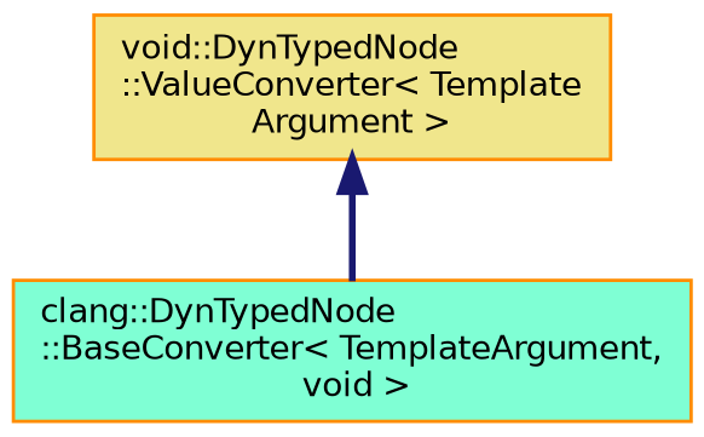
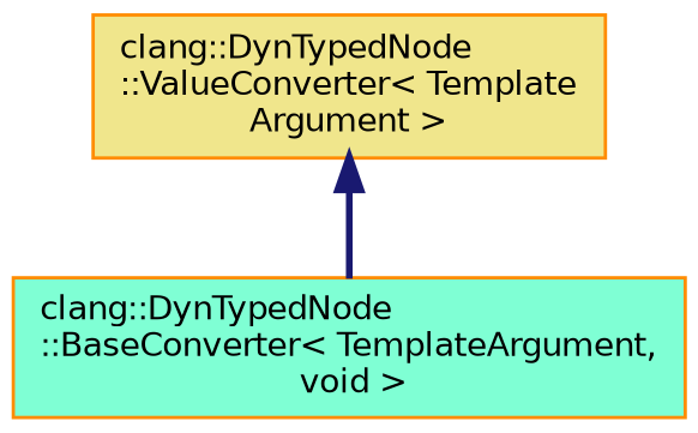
  digraph {
    node [color=darkorange fontname=Helvetica fontsize=10 shape=record style=filled]
    n1 [fillcolor=aquamarine fontcolor=black height=0.2 label="clang::DynTypedNode\l::BaseConverter\< TemplateArgument,\l void \>" width=0.4]
-   n2 [height=0.2 label="void::DynTypedNode\l::ValueConverter\< Template\lArgument \>" width=0.4 fillcolor=khaki]
+   n2 [height=0.2 label="clang::DynTypedNode\l::ValueConverter\< Template\lArgument \>" width=0.4 fillcolor=khaki]
    n2 -> n1 [color=midnightblue dir=back fontname=Helvetica fontsize=10 labelfontname=Helvetica labelfontsize=10 style=bold]
  }
